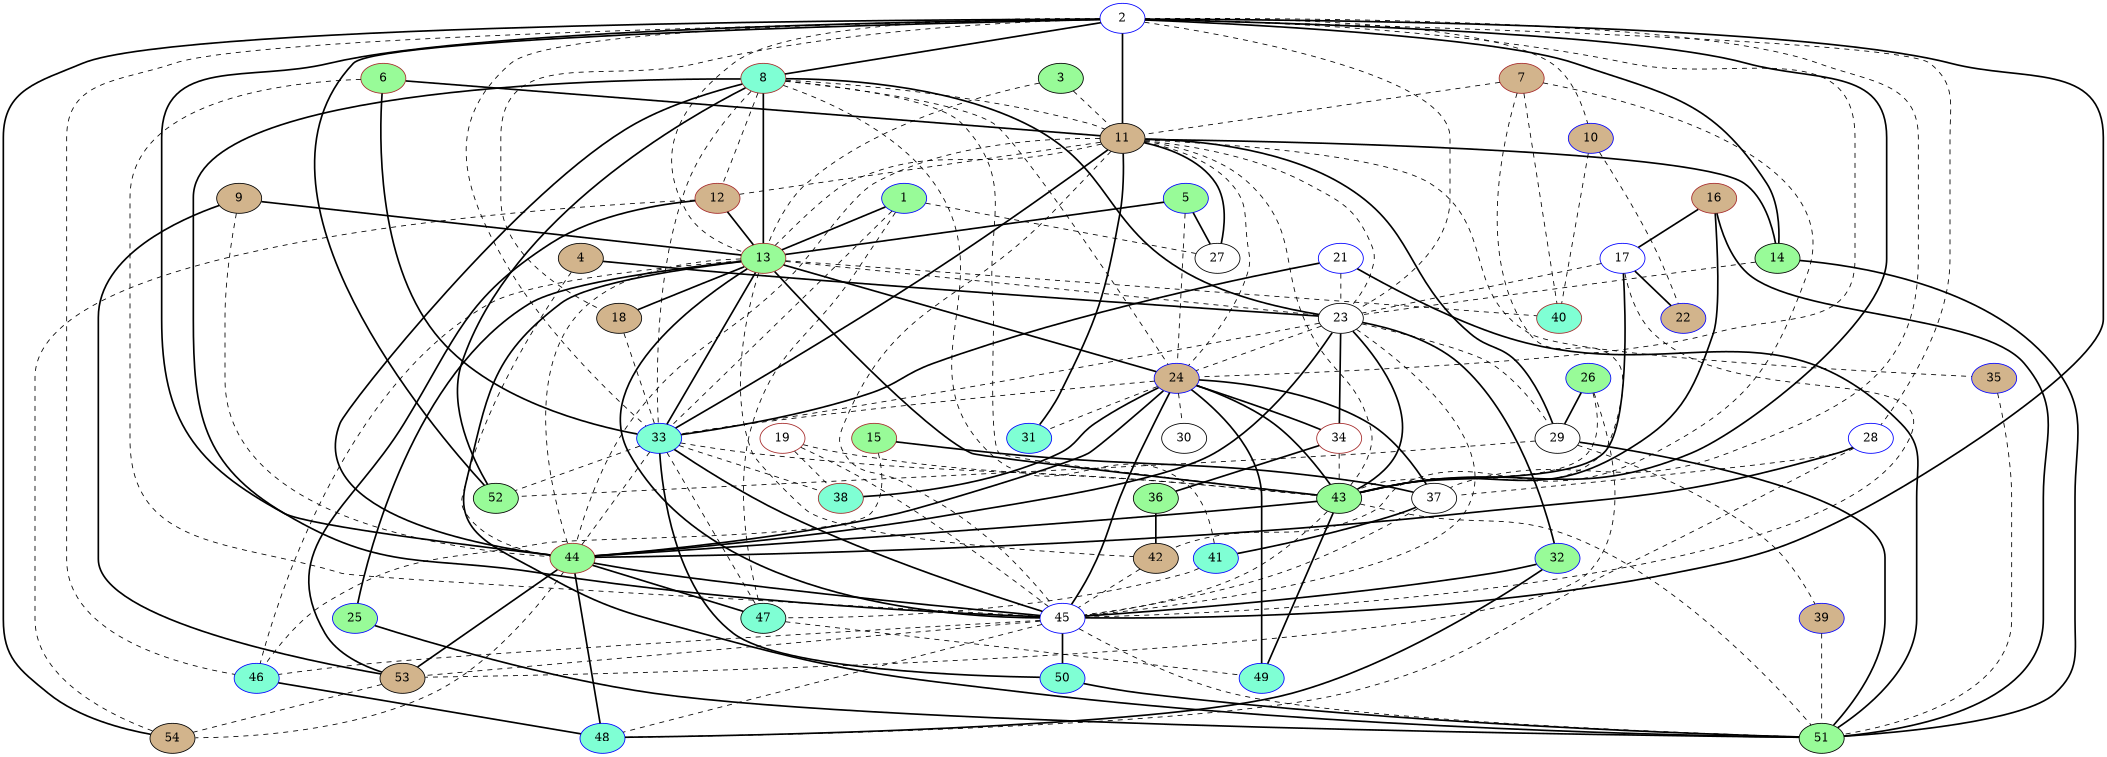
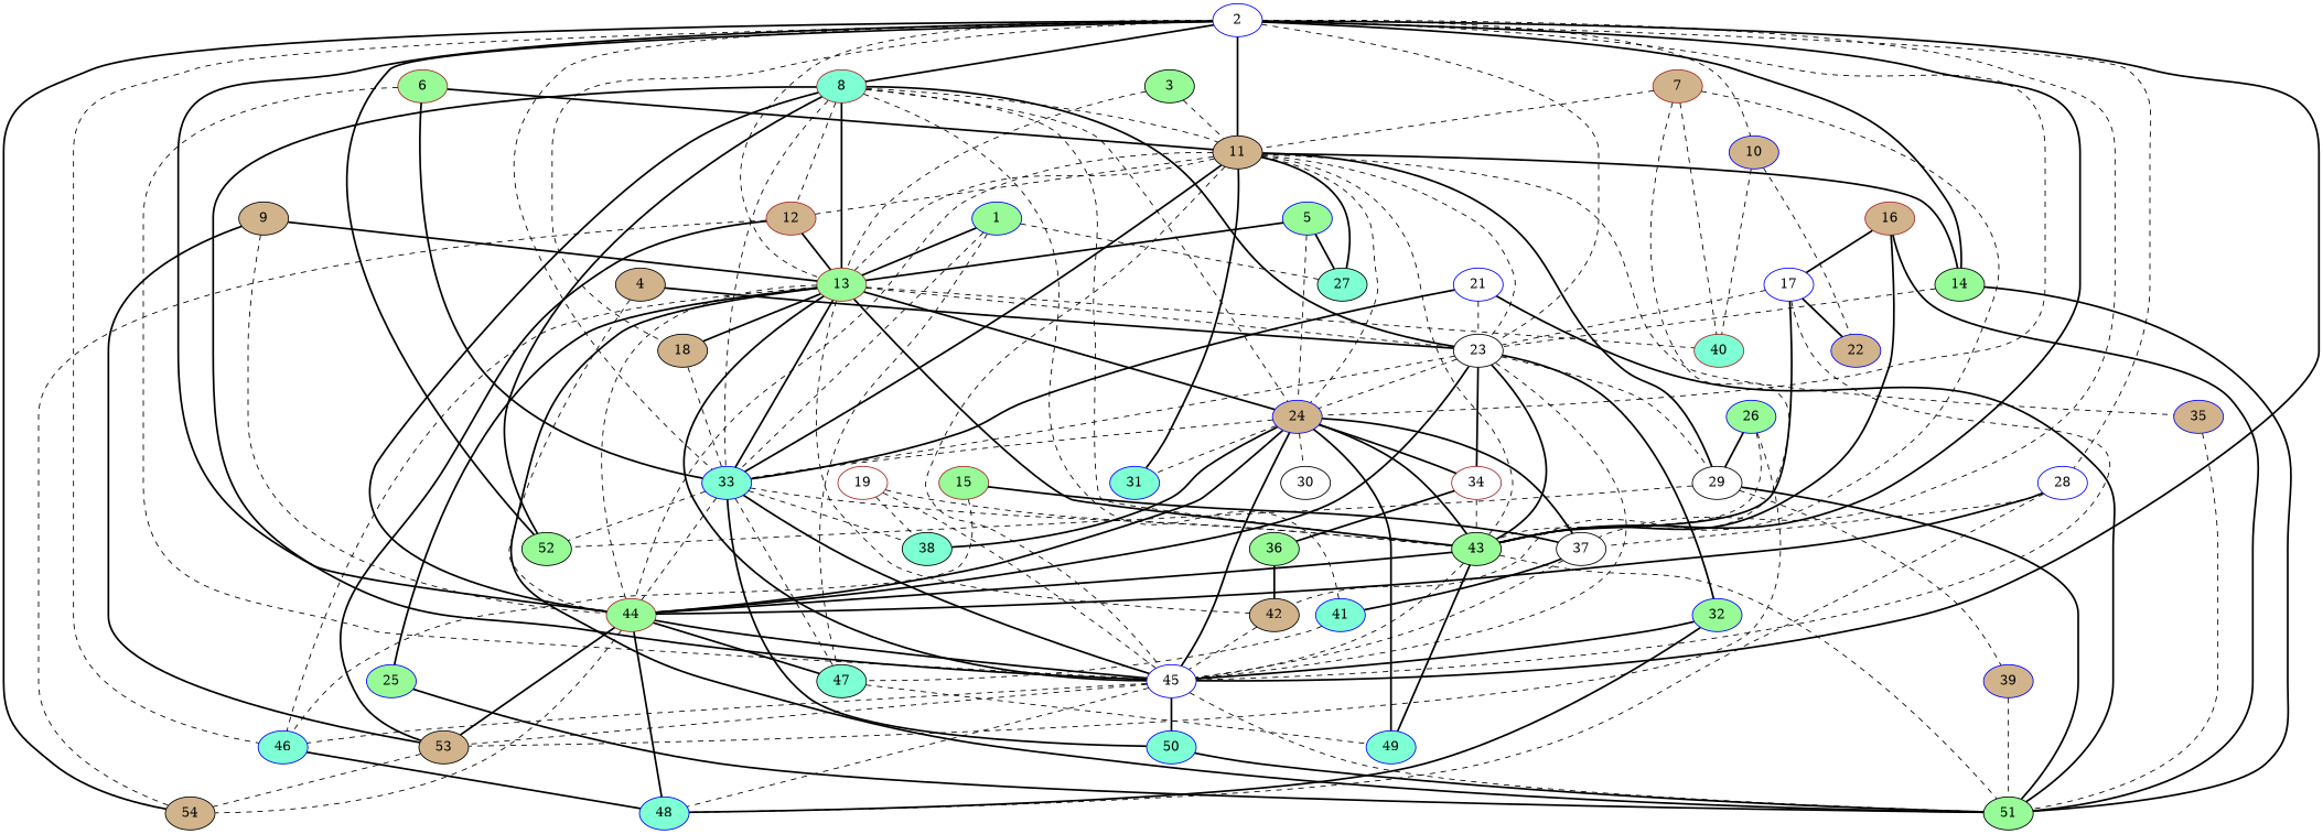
  graph {
    node [color=blue fillcolor=palegreen style=filled]
    edge [style=dashed weight=1.0]
    13 [color=brown]
    1
-   27 [color=black fillcolor=white]
+   27 [color=black fillcolor=aquamarine]
    33 [fillcolor=aquamarine]
    47 [color=black fillcolor=aquamarine]
    18 [color=black fillcolor=tan]
    23 [color=black fillcolor=white]
    24 [fillcolor=tan]
    43 [color=black]
    44 [color=brown]
    45 [fillcolor=white]
    46 [fillcolor=aquamarine]
    40 [color=brown fillcolor=aquamarine]
    42 [color=black fillcolor=tan]
    25
    51 [color=black]
    52 [color=black]
-   38 [color=brown fillcolor=aquamarine]
+   38 [color=black fillcolor=aquamarine]
    50 [fillcolor=aquamarine]
    49 [fillcolor=aquamarine]
    2 [fillcolor=white]
    8 [color=brown fillcolor=aquamarine]
    10 [fillcolor=tan]
    11 [color=black fillcolor=tan]
    14 [color=black]
    28 [fillcolor=white]
    37 [color=black fillcolor=white]
    54 [color=black fillcolor=tan]
    12 [color=brown fillcolor=tan]
    41 [fillcolor=aquamarine]
    22 [fillcolor=tan]
    29 [color=black fillcolor=white]
    31 [fillcolor=aquamarine]
    35 [fillcolor=tan]
    32
    34 [color=brown fillcolor=white]
    30 [color=black fillcolor=white]
    48 [fillcolor=aquamarine]
    53 [color=black fillcolor=tan]
    3 [color=black]
    4 [color=black fillcolor=tan]
    5
    6 [color=brown]
    7 [color=brown fillcolor=tan]
    9 [color=black fillcolor=tan]
    39 [fillcolor=tan]
    15 [color=brown]
    16 [color=brown fillcolor=tan]
    17 [fillcolor=white]
    19 [color=brown fillcolor=white]
    21 [fillcolor=white]
    36 [color=black]
    26
    13 -- 33 [style=bold weight=2.0]
    13 -- 18 [style=bold]
    13 -- 23 [weight=2.0]
    13 -- 24 [style=bold]
    13 -- 43 [style=bold weight=2.0]
    13 -- 44
    13 -- 45 [style=bold]
    13 -- 46
    13 -- 40
    13 -- 42
    13 -- 25 [style=bold]
    13 -- 51 [style=bold]
    1 -- 13 [style=bold]
    1 -- 27
    1 -- 33
    1 -- 47
    33 -- 47
    33 -- 43
    33 -- 44
    33 -- 45 [style=bold]
    33 -- 52
    33 -- 38
    33 -- 50 [style=bold]
    47 -- 49
    18 -- 33
    23 -- 33
    23 -- 24 [weight=2.0]
    23 -- 43 [style=bold]
    23 -- 44 [style=bold]
    23 -- 45 [weight=2.0]
    23 -- 29
    23 -- 32 [style=bold]
    23 -- 34 [style=bold]
    24 -- 33
    24 -- 43 [style=bold]
    24 -- 44 [style=bold]
    24 -- 45 [style=bold weight=2.0]
    24 -- 38 [style=bold]
    24 -- 49 [style=bold]
    24 -- 37 [style=bold]
    24 -- 31
    24 -- 34 [style=bold]
    24 -- 30
    43 -- 44 [style=bold]
    43 -- 45
    43 -- 51
    43 -- 49 [style=bold]
    44 -- 47 [style=bold]
    44 -- 45 [style=bold]
    44 -- 54
    44 -- 48 [style=bold]
    44 -- 53 [style=bold]
    45 -- 46
    45 -- 51
    45 -- 50 [style=bold]
    45 -- 48
    45 -- 53
    46 -- 48 [style=bold]
    42 -- 45
    25 -- 51 [style=bold]
    50 -- 51 [style=bold]
    2 -- 13
    2 -- 33 [weight=2.0]
    2 -- 18
    2 -- 23
    2 -- 24
    2 -- 43 [style=bold]
    2 -- 44 [style=bold]
    2 -- 45 [style=bold]
    2 -- 46
    2 -- 52 [style=bold]
    2 -- 8 [style=bold]
    2 -- 10 [weight=2.0]
    2 -- 11 [style=bold]
    2 -- 14 [style=bold]
    2 -- 28
    2 -- 37
    2 -- 54 [style=bold]
    8 -- 13 [style=bold weight=4.0]
    8 -- 33
    8 -- 23 [style=bold]
    8 -- 24
    8 -- 43 [weight=2.0]
    8 -- 44 [style=bold weight=2.0]
    8 -- 45 [style=bold weight=3.0]
    8 -- 52 [style=bold weight=2.0]
    8 -- 11 [weight=3.0]
    8 -- 12
    8 -- 41
    10 -- 40
    10 -- 22
    11 -- 13 [weight=2.0]
    11 -- 27 [style=bold]
    11 -- 33 [style=bold]
    11 -- 23
    11 -- 24
    11 -- 43
    11 -- 44 [weight=2.0]
    11 -- 45
    11 -- 14 [style=bold]
    11 -- 12
    11 -- 29 [style=bold]
    11 -- 31 [style=bold]
    11 -- 35
    14 -- 23
    14 -- 51 [style=bold]
    28 -- 44 [style=bold]
    28 -- 37
    28 -- 48
    37 -- 45
    37 -- 41 [style=bold]
    12 -- 13 [style=bold]
    12 -- 54
    12 -- 53 [style=bold]
    41 -- 47
    29 -- 51 [style=bold]
    29 -- 52
    29 -- 39
    35 -- 51
    32 -- 45 [style=bold]
    32 -- 48 [style=bold]
    34 -- 43
    34 -- 36 [style=bold]
    53 -- 54
    3 -- 13
    3 -- 11
    4 -- 23 [style=bold]
    4 -- 44
    5 -- 13 [style=bold]
    5 -- 27 [style=bold]
    5 -- 24
    6 -- 33 [style=bold]
    6 -- 45
    6 -- 11 [style=bold]
    7 -- 43
    7 -- 40
    7 -- 42
    7 -- 11
    9 -- 13 [style=bold]
    9 -- 44
    9 -- 53 [style=bold]
    39 -- 51
    15 -- 46
    15 -- 37 [style=bold]
    16 -- 43 [style=bold]
    16 -- 51 [style=bold]
    16 -- 17 [style=bold]
    17 -- 23
    17 -- 43 [style=bold]
    17 -- 45
    17 -- 22 [style=bold]
    19 -- 43
    19 -- 45 [weight=2.0]
    19 -- 38
    21 -- 33 [style=bold]
    21 -- 23
    21 -- 51 [style=bold]
    36 -- 42 [style=bold]
    26 -- 43
    26 -- 29 [style=bold]
    26 -- 53
  }
